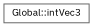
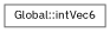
  digraph {
    rankdir=LR
    fontname="IBM Plex Sans"
-   n1 [color=grey40 fillcolor=white fontname="IBM Plex Sans" fontsize=10 height=0.2 label="Global::intVec3" shape=box style=filled width=0.4]
+   n1 [color=grey40 fillcolor=white fontname="IBM Plex Sans" fontsize=10 height=0.2 label="Global::intVec6" shape=box style=filled width=0.4]
  }
